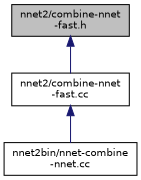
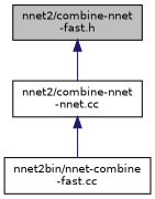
  digraph {
    node [color=black fillcolor=white fontname=Helvetica fontsize=10 shape=record style=filled]
    edge [color=midnightblue dir=back fontname=Helvetica fontsize=10 labelfontname=Helvetica labelfontsize=10 style=solid]
    n1 [fillcolor=grey75 fontcolor=black height=0.2 label="nnet2/combine-nnet\l-fast.h" width=0.4]
-   n2 [height=0.2 label="nnet2/combine-nnet\l-fast.cc" width=0.4]
-   n3 [height=0.2 label="nnet2bin/nnet-combine\l-nnet.cc" width=0.4]
+   n2 [height=0.2 label="nnet2/combine-nnet\l-nnet.cc" width=0.4]
+   n3 [height=0.2 label="nnet2bin/nnet-combine\l-fast.cc" width=0.4]
    n1 -> n2
    n2 -> n3
  }
